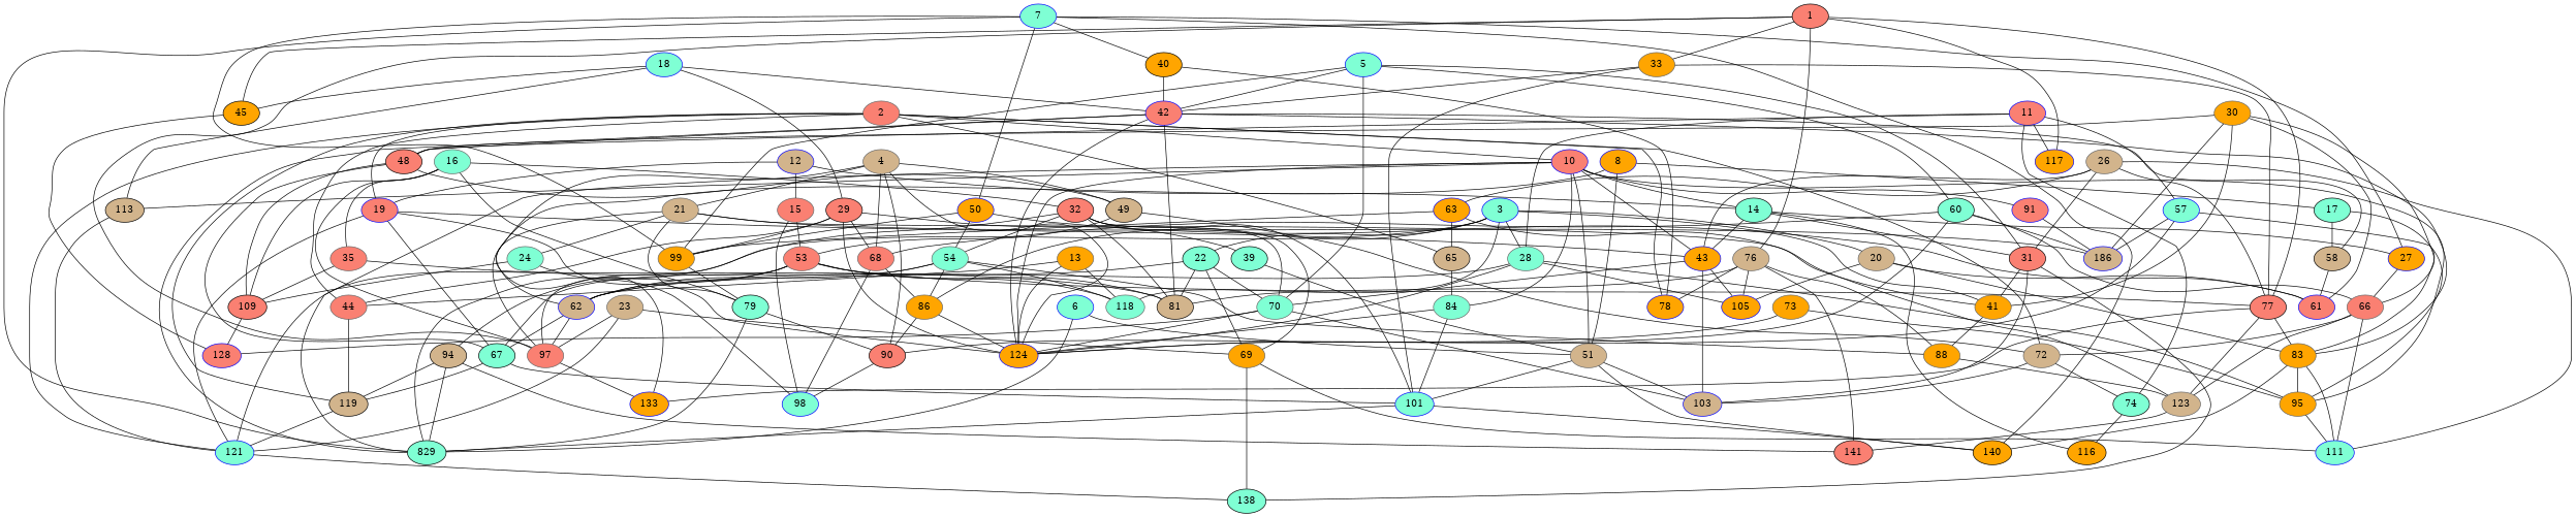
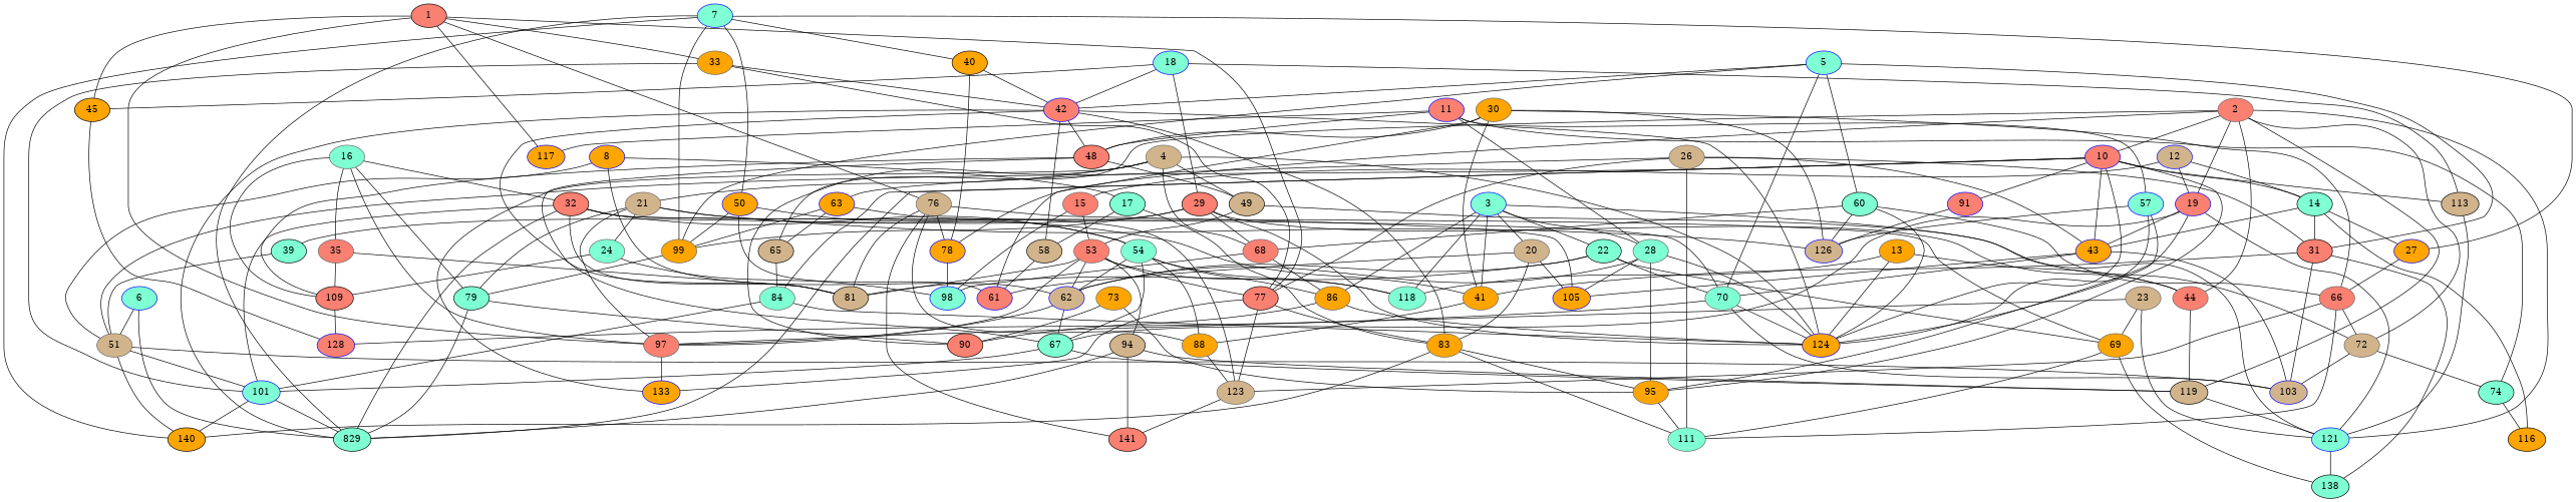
  graph {
    node [color=gray40 fillcolor=aquamarine style=filled]
    1 [color=black fillcolor=salmon super="+131"]
    33 [fillcolor=orange]
    45 [color=black fillcolor=orange]
    76 [fillcolor=tan super="+85"]
    77 [color=black fillcolor=salmon super="+87"]
    97 [fillcolor=salmon super="+142"]
    117 [color=blue fillcolor=orange]
    42 [color=blue fillcolor=salmon super="+64"]
    101 [color=blue super="+120"]
    128 [color=blue fillcolor=salmon]
    78 [color=blue fillcolor=orange]
    105 [color=blue fillcolor=orange]
    81 [color=black fillcolor=tan super="+104"]
    88 [fillcolor=orange]
    141 [color=black fillcolor=salmon]
    133 [color=blue fillcolor=orange]
    83 [fillcolor=orange super="+92"]
    123 [fillcolor=tan super="+132"]
    2 [fillcolor=salmon super="+80"]
    10 [color=blue fillcolor=salmon super="+115"]
    19 [color=blue fillcolor=salmon super="+137"]
    44 [fillcolor=salmon super="+56"]
    65 [color=black fillcolor=tan]
    72 [fillcolor=tan super="+89"]
    119 [color=black fillcolor=tan]
    121 [color=blue super="+130"]
    124 [color=blue fillcolor=orange super="+134"]
    51 [fillcolor=tan super="+102"]
    n29 [color=black label=829 super="+139"]
    14 [color=black super="+36"]
    43 [color=blue fillcolor=orange super="+52"]
    84
    91 [color=blue fillcolor=salmon]
    95 [fillcolor=orange super="+125"]
    113 [color=black fillcolor=tan]
    67 [color=black super="+96"]
    74 [color=black]
    103 [color=blue fillcolor=tan]
    98 [color=blue]
    138 [color=black]
    3 [color=blue super="+9"]
    20 [fillcolor=tan]
    22 [color=black]
    28 [super="+100"]
    41 [fillcolor=orange super="+93"]
    86 [fillcolor=orange]
    118
    61 [color=blue fillcolor=salmon]
    70 [super="+108"]
    62 [color=blue fillcolor=tan]
    69 [fillcolor=orange super="+122"]
    90 [color=black fillcolor=salmon super="+110"]
    21 [fillcolor=tan super="+71"]
    79 [color=black]
    24
-   126 [color=blue fillcolor=tan label=186]
+   126 [color=blue fillcolor=tan]
    4 [fillcolor=tan]
    49 [color=black fillcolor=tan super="+59"]
    68 [fillcolor=salmon]
    53 [fillcolor=salmon super="+114"]
    5 [color=blue super="+34"]
    31 [color=black fillcolor=salmon super="+107"]
    60 [color=black super="+112"]
    99 [fillcolor=orange super="+135"]
    48 [color=black fillcolor=salmon super="+143"]
    58 [color=black fillcolor=tan]
    66 [fillcolor=salmon]
    140 [color=black fillcolor=orange]
    6 [color=blue]
    7 [color=blue super="+25"]
    27 [color=blue fillcolor=orange]
    40 [color=black fillcolor=orange]
    50 [color=blue fillcolor=orange super="+57"]
    54 [super="+55"]
    8 [color=blue fillcolor=orange]
    17 [color=black]
    116 [color=black fillcolor=orange]
-   111 [color=blue]
+   111
    11 [color=blue fillcolor=salmon]
    n80 [color=blue label=57]
    109 [color=black fillcolor=salmon super="+127"]
    12 [color=blue fillcolor=tan]
    15 [fillcolor=salmon]
    13 [fillcolor=orange]
    94 [color=black fillcolor=tan super="+106"]
    16 [super="+46"]
    32 [color=black fillcolor=salmon super="+136"]
    35 [fillcolor=salmon]
    18 [color=blue super="+38"]
    29 [color=black fillcolor=salmon super="+82"]
    39 [color=black]
    23 [fillcolor=tan]
    26 [fillcolor=tan super="+47"]
    63 [color=blue fillcolor=orange]
    30 [fillcolor=orange super="+75"]
    73 [fillcolor=orange]
    1 -- 33
    1 -- 45
    1 -- 76
    1 -- 77
    1 -- 97
    1 -- 117
    33 -- 77
    33 -- 42
    33 -- 101
    45 -- 128
    76 -- 78
    76 -- 105
    76 -- 81
    76 -- 88
    76 -- 141
    77 -- 133
    77 -- 83
    77 -- 123
    97 -- 133
    42 -- 81
    42 -- 83
    42 -- 124
    42 -- n29
    42 -- 48
    42 -- 58
    101 -- n29
    101 -- 140
-   90 -- 98
+   78 -- 98
    88 -- 123
    83 -- 95
    83 -- 140
    83 -- 111
    123 -- 141
    2 -- 78
    2 -- 10
    2 -- 19
    2 -- 44
    2 -- 65
    2 -- 72
    2 -- 119
    2 -- 121
    10 -- 124
    10 -- 51
    10 -- n29
    10 -- 14 [weight=2]
    10 -- 43
    10 -- 84
    10 -- 91
    10 -- 95
    10 -- 113
    19 -- 121
    19 -- 124
    19 -- 43
    19 -- 67
    44 -- 119
    65 -- 84
    72 -- 74
    72 -- 103
    119 -- 121
    121 -- 138
    51 -- 101
    51 -- 103
    51 -- 140
    14 -- 43
    14 -- 31
    14 -- 27
    14 -- 116
    43 -- 105
    43 -- 103
    43 -- 70
    84 -- 101
    84 -- 124
    91 -- 126
    95 -- 111
    113 -- 121
    67 -- 101
    67 -- 119
    74 -- 116
    3 -- 121
    3 -- 20
    3 -- 22
    3 -- 28
    3 -- 41
    3 -- 86
    3 -- 118
    20 -- 105
    20 -- 83
    20 -- 61
    22 -- 81
    22 -- 70
    22 -- 62
    22 -- 69
    28 -- 105
    28 -- 124
    28 -- 95
    28 -- 62
    41 -- 88
    86 -- 124
    86 -- 90
    70 -- 128
    70 -- 124
    70 -- 103
    62 -- 97
    62 -- 67
    69 -- 138
    69 -- 111
    21 -- 97
    21 -- 41
    21 -- 79
    21 -- 24
    21 -- 126
    79 -- n29
    79 -- 90
    24 -- 98
    24 -- 109
    4 -- 133
    4 -- 124
    4 -- 90
    4 -- 21
    4 -- 49
    4 -- 68
    49 -- 72
    49 -- 53
    68 -- 98
    68 -- 86
    53 -- 77
    53 -- 97
    53 -- 81 [weight=2]
    53 -- 118
    53 -- 62
    53 -- 94
    5 -- 42
    5 -- 70
    5 -- 31
    5 -- 60
    5 -- 99
    31 -- 103
    31 -- 138
    31 -- 41
    60 -- 124
    60 -- 126
    60 -- 68
    60 -- 66
    99 -- 79
    48 -- 67
    48 -- 49 [weight=2]
    48 -- 109
    58 -- 61
    66 -- 123
    66 -- 72
    66 -- 111
    6 -- 51
    6 -- n29
    7 -- n29
    7 -- 99
    7 -- 140
    7 -- 27
    7 -- 40
    7 -- 50
    27 -- 66
    40 -- 42
    40 -- 78
    50 -- 61
    50 -- 99
    50 -- 54
    54 -- 88
    54 -- 67
    54 -- 86
    54 -- 118
    54 -- 62
    8 -- 51
    8 -- 62
    8 -- 17
    17 -- 83
    17 -- 58
    11 -- 117
    11 -- 74
    11 -- 28
    11 -- 48
    11 -- n80
    n80 -- 124
    n80 -- 95
    n80 -- 126
    109 -- 128
    12 -- 19
    12 -- 14
    12 -- 15
    15 -- 98
    15 -- 53
    13 -- 44
    13 -- 124
    13 -- 118
    94 -- 141
    94 -- 119
    94 -- n29
    16 -- 97
    16 -- 79
    16 -- 109
    16 -- 32
    16 -- 35
    32 -- 101
    32 -- 81
    32 -- n29
    32 -- 70
    32 -- 69
    32 -- 54
    35 -- 81
    35 -- 109
    18 -- 45
    18 -- 42
    18 -- 113
    18 -- 29
    29 -- 44
    29 -- 124
    29 -- 68
    29 -- 99
    29 -- 39
    39 -- 51
    23 -- 97
    23 -- 121
    23 -- 69
    26 -- 77
    26 -- 43
    26 -- 31
    26 -- 111
    26 -- 63
    63 -- 123
    63 -- 65
    63 -- 99
    30 -- 41
    30 -- 61
    30 -- 126
    30 -- 48
    30 -- 66
    73 -- 95
    73 -- 90
  }
